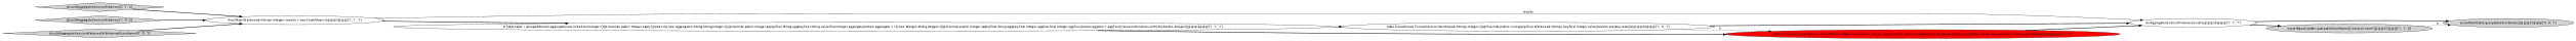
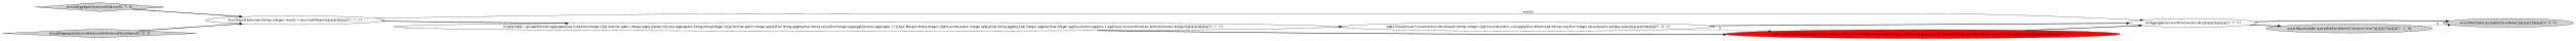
  digraph {
    rankdir=LR
    fontname=Roboto
    node [fillcolor=lightgray shape=ellipse style=filled fontname=Roboto]
    edge [style=bold fontname=Roboto]
    n1 [label="assertNull(table.queryableStoreName())@@@27@@@['0', '0', '1']"]
    n2 [fillcolor=white label="table.foreach(new ForeachAction<Windowed<String>,Integer>(){@Override public void apply(final Windowed<String> key,final Integer value){results.put(key,value)}})@@@20@@@['1', '0', '1']"]
    n3 [fillcolor=red label="table.toStream().foreach(new ForeachAction<Windowed<String>,Integer>(){@Override public void apply(final Windowed<String> key,final Integer value){results.put(key,value)}})@@@20@@@['0', '1', '0']"]
    n4 [fillcolor=white label="doAggregateSessionWindows(results)@@@26@@@['1', '1', '1']"]
    n5 [fillcolor=white label="KTable table = groupedStream.aggregate(new Initializer<Integer>(){@Override public Integer apply(){return 0}},new Aggregator<String,String,Integer>(){@Override public Integer apply(final String aggKey,final String value,final Integer aggregate){return aggregate + 1}},new Merger<String,Integer>(){@Override public Integer apply(final String aggKey,final Integer aggOne,final Integer aggTwo){return aggOne + aggTwo}},SessionWindows.with(30),Serdes.Integer())@@@4@@@['1', '1', '1']"]
    n6 [label="shouldAggregateSessionWindows['0', '1', '0']" shape=diamond]
    n7 [fillcolor=white label="final Map<Windowed<String>,Integer> results = new HashMap<>()@@@3@@@['1', '1', '1']"]
-   n8 [label="shouldAggregateSessionWindows['1', '0', '0']" shape=diamond]
    n9 [label="shouldAggregateSessionWindowsWithInternalStoreName['0', '0', '1']" shape=diamond]
    n10 [label="assertEquals(table.queryableStoreName(),\"session-store\")@@@27@@@['1', '1', '0']"]
    n2 -> n3 [label=0 style=dashed]
    n2 -> n4
    n3 -> n4
    n4 -> n1
    n4 -> n10
    n5 -> n2
    n5 -> n3
    n6 -> n7
    n7 -> n4 [label=results style=solid]
    n7 -> n5
-   n8 -> n7
    n9 -> n7
    n10 -> n1 [label=0 style=dashed]
  }
